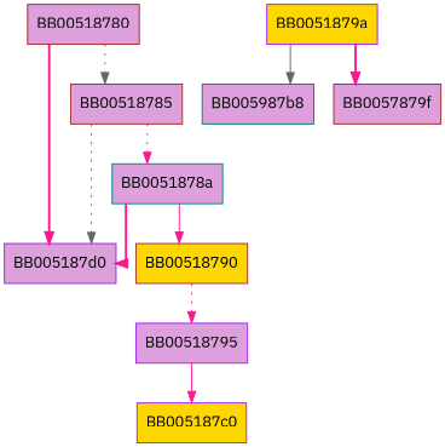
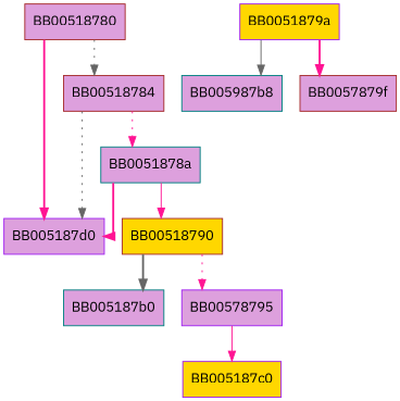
  digraph {
    fontname="IBM Plex Sans"
    splines=ortho
    node [color=purple fillcolor=plum fontname="IBM Plex Sans" shape=box style=filled]
    edge [color=deeppink fontname="IBM Plex Sans" style=bold]
    BB005187d0
    BB00518780 [color=brown]
-   BB00518785 [color=brown]
+   BB00518785 [color=brown label=BB00518784]
    BB0051878a [color=teal]
    BB00518790 [color=brown fillcolor=gold]
-   BB00518795
+   BB005187b0 [color=teal]
+   BB00518795 [label=BB00578795]
    BB005187c0 [fillcolor=gold]
    BB0051879a [fillcolor=gold]
    n10 [color=teal label=BB005987b8]
    n11 [color=brown label=BB0057879f]
    BB00518780 -> BB005187d0
    BB00518780 -> BB00518785 [color=gray40 style=dotted]
    BB00518785 -> BB005187d0 [color=gray40 style=dotted]
    BB00518785 -> BB0051878a [style=dotted]
    BB0051878a -> BB005187d0
    BB0051878a -> BB00518790 [style=solid]
+   BB00518790 -> BB005187b0 [color=gray40]
    BB00518790 -> BB00518795 [style=dotted]
    BB00518795 -> BB005187c0 [style=solid]
    BB0051879a -> n10 [color=gray40 style=solid]
    BB0051879a -> n11
  }
